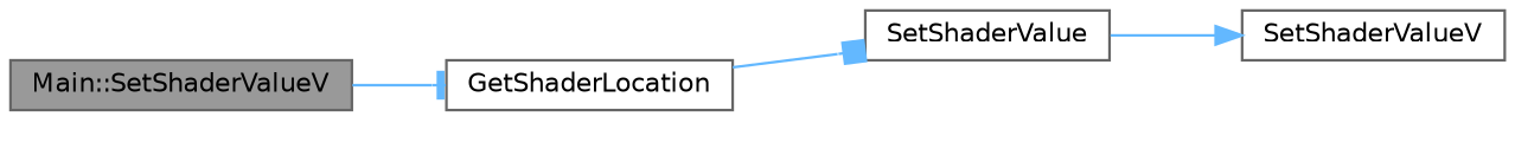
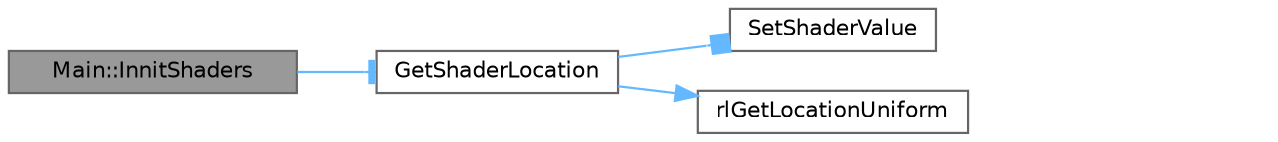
  digraph {
    rankdir=LR
    node [color=grey40 fillcolor=white fontname=Helvetica fontsize=10 shape=box style=filled]
    edge [arrowhead=normal color=steelblue1 fontname=Helvetica fontsize=10 labelfontname=Helvetica labelfontsize=10 style=solid]
-   n1 [color=gray40 fillcolor=grey60 fontcolor=black height=0.2 label="Main::SetShaderValueV" width=0.4]
+   n1 [color=gray40 fillcolor=grey60 fontcolor=black height=0.2 label="Main::InnitShaders" width=0.4]
    n2 [height=0.2 label=GetShaderLocation width=0.4]
    n3 [height=0.2 label=SetShaderValue width=0.4]
-   n5 [height=0.2 label=SetShaderValueV width=0.4]
+   n4 [height=0.2 label=rlGetLocationUniform width=0.4]
    n1 -> n2 [arrowhead=tee]
    n2 -> n3 [arrowhead=box]
-   n3 -> n5
+   n2 -> n4
  }
